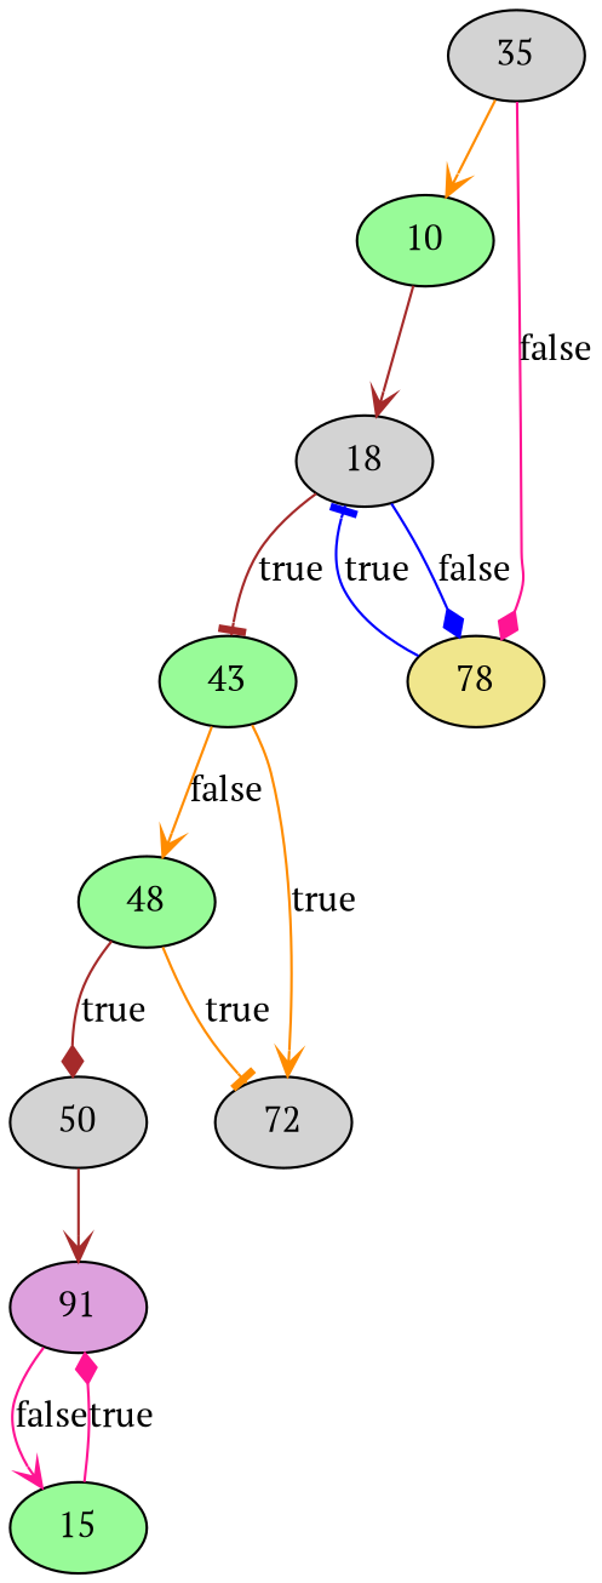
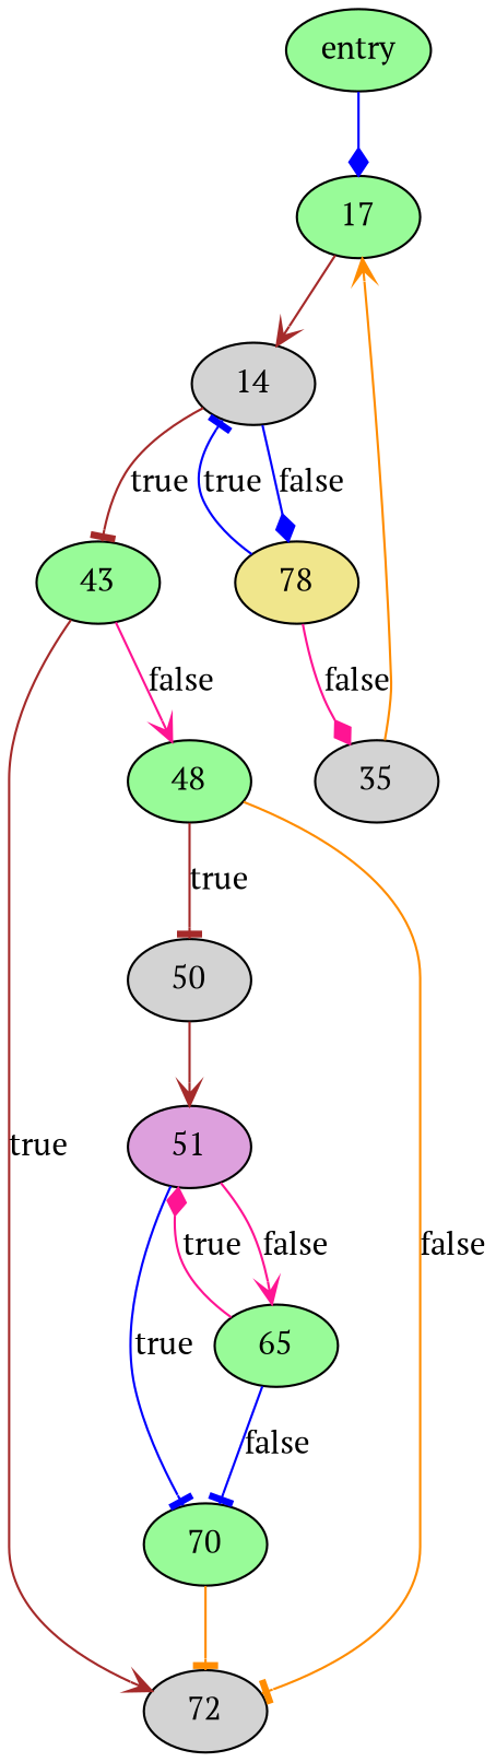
  digraph {
    fontname="PT Serif"
    node [fillcolor=palegreen fontname="PT Serif" style=filled]
    edge [arrowhead=tee color=blue fontname="PT Serif"]
-   10
-   14 [fillcolor=lightgrey label=18]
+   n1 [label=entry]
+   10 [label=17]
+   14 [fillcolor=lightgrey]
    n4 [fillcolor=khaki label=78]
    43
    n6 [fillcolor=lightgrey label=35]
    48
    72 [fillcolor=lightgrey]
    50 [fillcolor=lightgrey]
-   51 [fillcolor=plum label=91]
-   65 [label=15]
+   51 [fillcolor=plum]
+   65
+   70
+   n1 -> 10 [arrowhead=diamond]
    10 -> 14 [arrowhead=vee color=brown]
    14 -> n4 [arrowhead=diamond label=false]
    14 -> 43 [color=brown label=true]
    n4 -> 14 [label=true]
-   n6 -> n4 [arrowhead=diamond color=deeppink label=false]
-   43 -> 48 [arrowhead=vee color=darkorange label=false]
-   43 -> 72 [arrowhead=vee color=darkorange label=true]
+   n4 -> n6 [arrowhead=diamond color=deeppink label=false]
+   43 -> 48 [arrowhead=vee color=deeppink label=false]
+   43 -> 72 [arrowhead=vee color=brown label=true]
    n6 -> 10 [arrowhead=vee color=darkorange]
-   48 -> 72 [color=darkorange label=true]
-   48 -> 50 [arrowhead=diamond color=brown label=true]
+   48 -> 72 [color=darkorange label=false]
+   48 -> 50 [color=brown label=true]
    50 -> 51 [arrowhead=vee color=brown]
    51 -> 65 [arrowhead=vee color=deeppink label=false]
+   51 -> 70 [label=true]
    65 -> 51 [arrowhead=diamond color=deeppink label=true]
+   65 -> 70 [label=false]
+   70 -> 72 [color=darkorange]
  }
